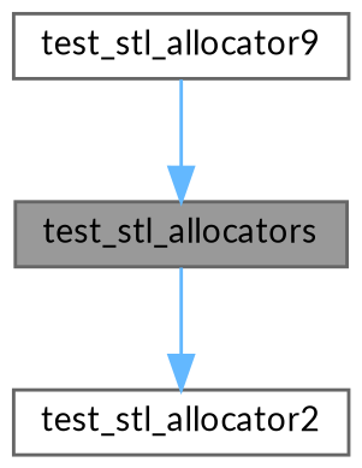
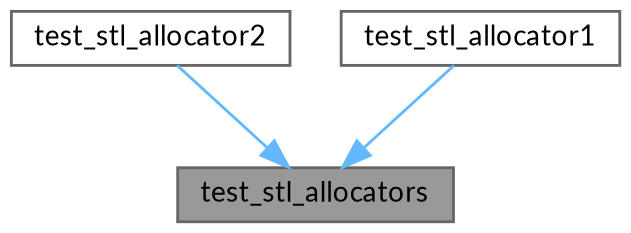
  digraph {
    fontname=Lato
    rankdir=TB
    node [color=grey40 fillcolor=white fontname=Lato fontsize=10 shape=box style=filled]
    edge [color=steelblue1 fontname=Lato fontsize=10 labelfontname=Helvetica labelfontsize=10 style=solid]
    n1 [color=gray40 fillcolor=grey60 fontcolor=black height=0.2 label=test_stl_allocators width=0.4]
    n2 [height=0.2 label=test_stl_allocator2 width=0.4]
-   n3 [height=0.2 label=test_stl_allocator9 width=0.4]
-   n1 -> n2
+   n3 [height=0.2 label=test_stl_allocator1 width=0.4]
+   n2 -> n1
    n3 -> n1
  }
